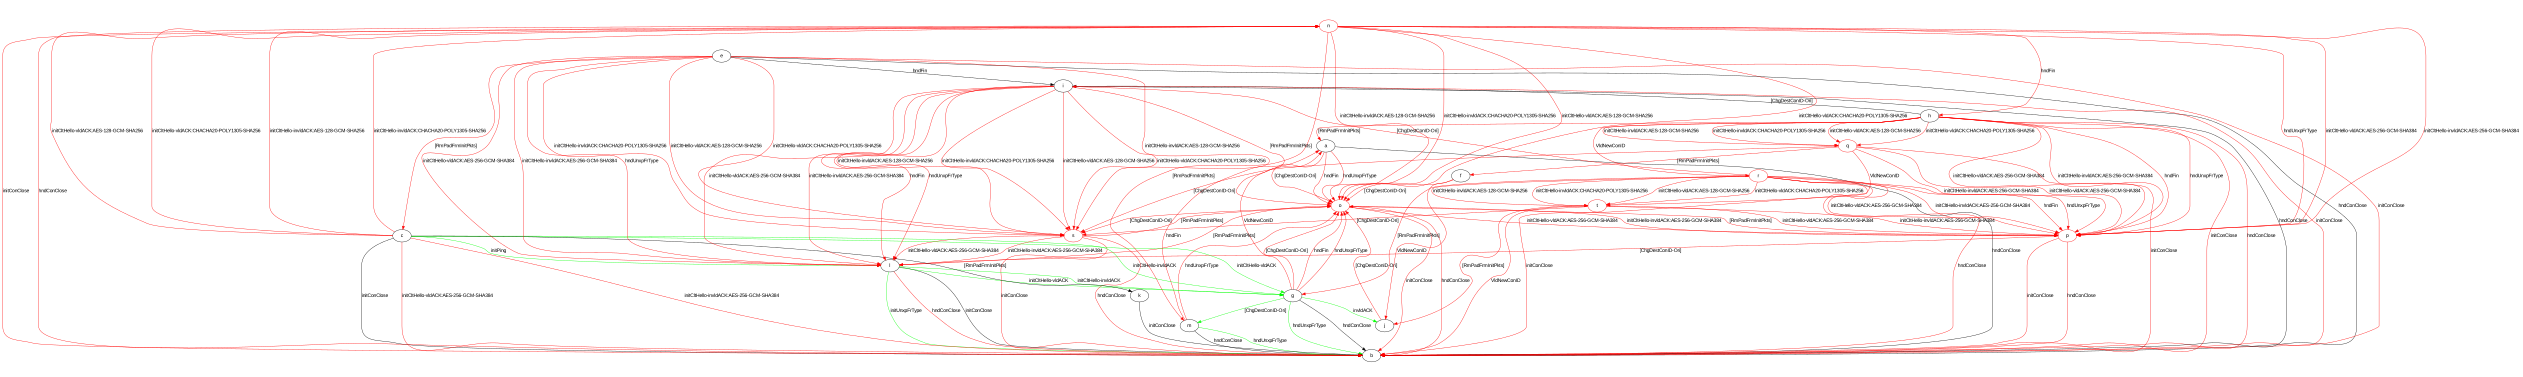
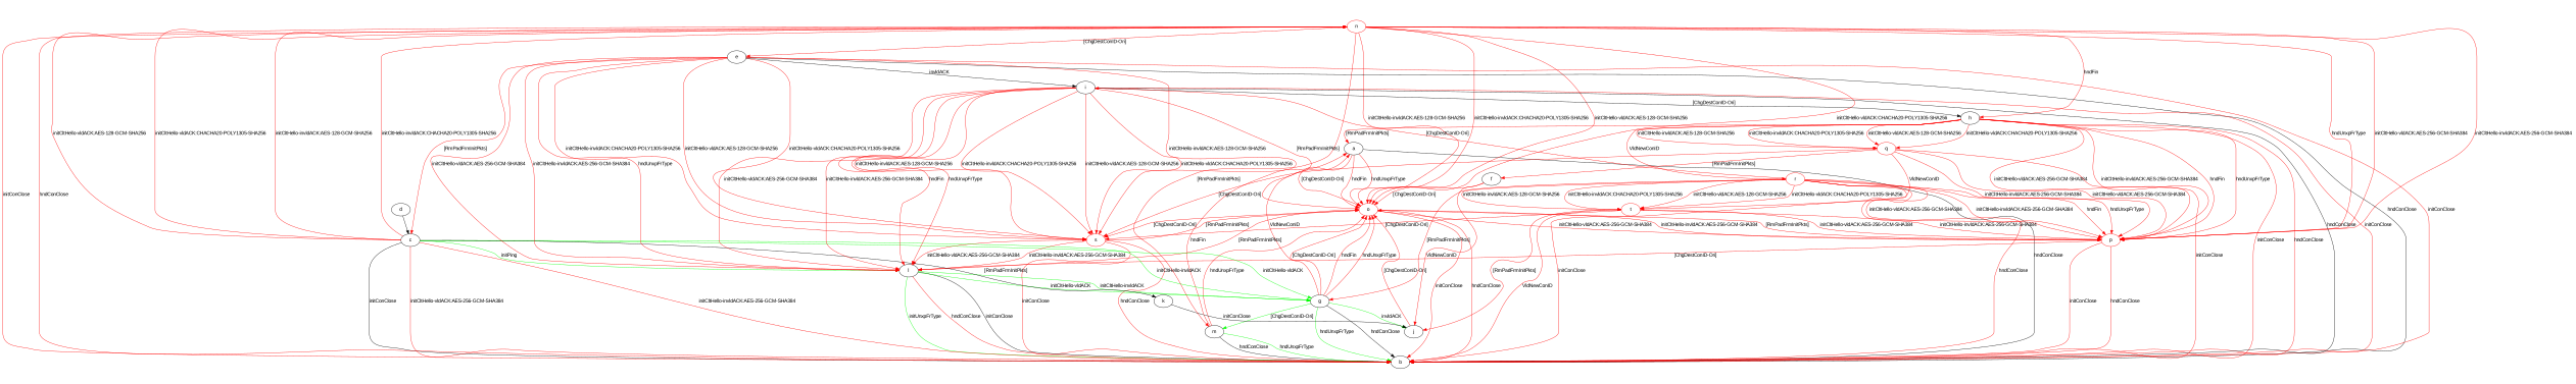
  digraph {
    fontname="Liberation Sans"
    node [fontname="Liberation Sans"]
    edge [fontname="Liberation Sans" color=red]
    a
    b
    o [color=red]
    g
    m
    j
    s [color=red]
    p [color=red]
    l
    c
    k
    n [color=red]
    e
    h
    i
    q [color=red]
    r [color=red]
+   d
    f
    t [color=red]
    a -> b [label="hndConClose " color=""]
    a -> o [label="hndFin "]
    a -> o [label="hndUnxpFrType "]
    a -> o [label="[ChgDestConID-Ori] "]
    o -> b [label="initConClose "]
    o -> b [label="hndConClose "]
    o -> s [label="[ChgDestConID-Ori] "]
    o -> p [label="initCltHello-vldACK:AES-256-GCM-SHA384 "]
    o -> p [label="initCltHello-invldACK:AES-256-GCM-SHA384 "]
    g -> a [label="VldNewConID "]
    g -> b [label="hndConClose " color=""]
    g -> b [color=green label="hndUnxpFrType "]
    g -> o [label="hndFin "]
    g -> o [label="hndUnxpFrType "]
    g -> o [label="[ChgDestConID-Ori] "]
    g -> m [color=green label="[ChgDestConID-Ori] "]
    g -> j [color=green label="invldACK "]
    m -> a [label="hndFin "]
    m -> b [label="hndConClose " color=""]
    m -> b [color=green label="hndUnxpFrType "]
    m -> o [label="hndUnxpFrType "]
    j -> o [label="[ChgDestConID-Ori] "]
    s -> b [label="initConClose "]
    s -> b [label="hndConClose "]
    s -> o [label="[RmPadFrmInitPkts] "]
    s -> l [label="initCltHello-vldACK:AES-256-GCM-SHA384 "]
    s -> l [label="initCltHello-invldACK:AES-256-GCM-SHA384 "]
    p -> b [label="initConClose "]
    p -> b [label="hndConClose "]
    p -> o [label="[RmPadFrmInitPkts] "]
    p -> l [label="[ChgDestConID-Ori] "]
    l -> b [label="initConClose " color=""]
    l -> b [color=green label="initUnxpFrType "]
    l -> b [label="hndConClose "]
    l -> o [label="[RmPadFrmInitPkts] "]
    l -> g [color=green label="initCltHello-vldACK "]
    l -> g [color=green label="initCltHello-invldACK "]
    c -> b [label="initConClose " color=""]
    c -> b [label="initCltHello-vldACK:AES-256-GCM-SHA384 "]
    c -> b [label="initCltHello-invldACK:AES-256-GCM-SHA384 "]
    c -> g [color=green label="initCltHello-vldACK "]
    c -> g [color=green label="initCltHello-invldACK "]
    c -> l [color=green label="initPing "]
    c -> k [label="[RmPadFrmInitPkts] " color=""]
    c -> n [label="initCltHello-vldACK:AES-128-GCM-SHA256 "]
    c -> n [label="initCltHello-vldACK:CHACHA20-POLY1305-SHA256 "]
    c -> n [label="initCltHello-invldACK:AES-128-GCM-SHA256 "]
    c -> n [label="initCltHello-invldACK:CHACHA20-POLY1305-SHA256 "]
-   k -> b [label="initConClose " color=""]
+   k -> j [label="initConClose " color=""]
    n -> b [label="initConClose "]
    n -> b [label="hndConClose "]
    n -> o [label="initCltHello-vldACK:AES-128-GCM-SHA256 "]
    n -> o [label="initCltHello-vldACK:CHACHA20-POLY1305-SHA256 "]
    n -> o [label="initCltHello-invldACK:AES-128-GCM-SHA256 "]
    n -> o [label="initCltHello-invldACK:CHACHA20-POLY1305-SHA256 "]
    n -> m [label="[RmPadFrmInitPkts] "]
    n -> p [label="initCltHello-vldACK:AES-256-GCM-SHA384 "]
    n -> p [label="initCltHello-invldACK:AES-256-GCM-SHA384 "]
    n -> p [label="hndUnxpFrType "]
+   n -> e [label="[ChgDestConID-Ori] "]
    n -> h [label="hndFin "]
    e -> b [label="hndConClose " color=""]
    e -> b [label="initConClose "]
    e -> s [label="initCltHello-vldACK:AES-128-GCM-SHA256 "]
    e -> s [label="initCltHello-vldACK:CHACHA20-POLY1305-SHA256 "]
    e -> s [label="initCltHello-invldACK:AES-128-GCM-SHA256 "]
    e -> s [label="initCltHello-invldACK:CHACHA20-POLY1305-SHA256 "]
    e -> l [label="initCltHello-vldACK:AES-256-GCM-SHA384 "]
    e -> l [label="initCltHello-invldACK:AES-256-GCM-SHA384 "]
    e -> l [label="hndUnxpFrType "]
    e -> c [label="[RmPadFrmInitPkts] "]
-   e -> i [label="hndFin " color=""]
+   e -> i [label="invldACK " color=""]
    h -> a [label="[RmPadFrmInitPkts] "]
    h -> b [label="initConClose "]
    h -> b [label="hndConClose "]
    h -> p [label="initCltHello-vldACK:AES-256-GCM-SHA384 "]
    h -> p [label="initCltHello-invldACK:AES-256-GCM-SHA384 "]
    h -> p [label="hndFin "]
    h -> p [label="hndUnxpFrType "]
-   h -> i [label="[ChgDestConID-Ori] " color=""]
+   i -> h [label="[ChgDestConID-Ori] " color=""]
    h -> q [label="initCltHello-vldACK:AES-128-GCM-SHA256 "]
    h -> q [label="initCltHello-vldACK:CHACHA20-POLY1305-SHA256 "]
    h -> q [label="initCltHello-invldACK:AES-128-GCM-SHA256 "]
    h -> q [label="initCltHello-invldACK:CHACHA20-POLY1305-SHA256 "]
    h -> r [label="VldNewConID "]
    i -> b [label="hndConClose " color=""]
    i -> b [label="initConClose "]
    i -> o [label="[RmPadFrmInitPkts] "]
    i -> s [label="initCltHello-vldACK:AES-128-GCM-SHA256 "]
    i -> s [label="initCltHello-vldACK:CHACHA20-POLY1305-SHA256 "]
    i -> s [label="initCltHello-invldACK:AES-128-GCM-SHA256 "]
    i -> s [label="initCltHello-invldACK:CHACHA20-POLY1305-SHA256 "]
    i -> l [label="initCltHello-vldACK:AES-256-GCM-SHA384 "]
    i -> l [label="initCltHello-invldACK:AES-256-GCM-SHA384 "]
    i -> l [label="hndFin "]
    i -> l [label="hndUnxpFrType "]
    q -> b [label="initConClose "]
    q -> s [label="[ChgDestConID-Ori] "]
    q -> p [label="initCltHello-vldACK:AES-256-GCM-SHA384 "]
    q -> p [label="initCltHello-invldACK:AES-256-GCM-SHA384 "]
    q -> f [label="[RmPadFrmInitPkts] "]
    q -> t [label="VldNewConID "]
    r -> b [label="initConClose "]
    r -> b [label="hndConClose "]
    r -> g [label="[RmPadFrmInitPkts] "]
    r -> p [label="initCltHello-vldACK:AES-256-GCM-SHA384 "]
    r -> p [label="initCltHello-invldACK:AES-256-GCM-SHA384 "]
    r -> p [label="hndFin "]
    r -> p [label="hndUnxpFrType "]
    r -> i [label="[ChgDestConID-Ori] "]
    r -> t [label="initCltHello-vldACK:AES-128-GCM-SHA256 "]
    r -> t [label="initCltHello-vldACK:CHACHA20-POLY1305-SHA256 "]
    r -> t [label="initCltHello-invldACK:AES-128-GCM-SHA256 "]
    r -> t [label="initCltHello-invldACK:CHACHA20-POLY1305-SHA256 "]
+   d -> c [color=""]
    f -> o [label="[ChgDestConID-Ori] "]
    f -> j [label="VldNewConID "]
    t -> b [label="VldNewConID "]
    t -> j [label="[RmPadFrmInitPkts] "]
    t -> s [label="[ChgDestConID-Ori] "]
    t -> p [label="initCltHello-vldACK:AES-256-GCM-SHA384 "]
    t -> p [label="initCltHello-invldACK:AES-256-GCM-SHA384 "]
  }
